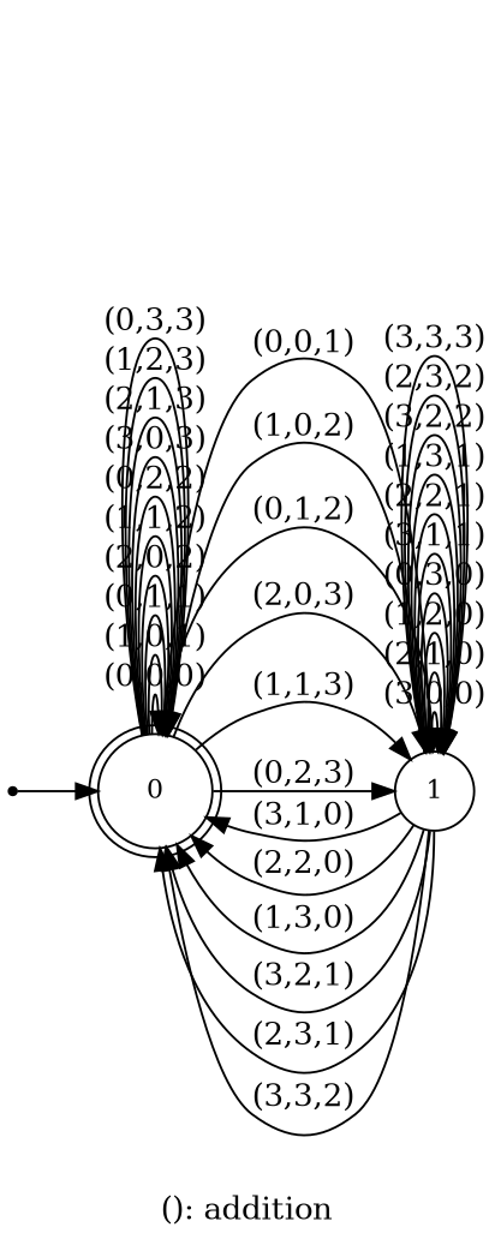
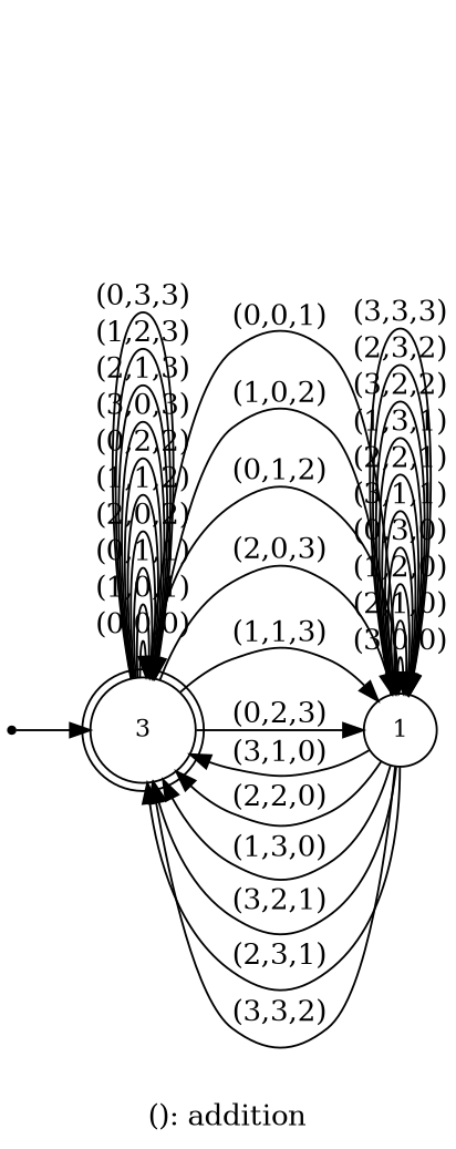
  digraph {
    label="(): addition"
    rankdir=LR
    node [fontsize=12]
-   n1 [label=0 shape=doublecircle]
+   n1 [label=3 shape=doublecircle]
    n2 [label=1 shape=circle]
    n3 [label=1 shape=point]
    n1 -> n1 [label="(0,0,0)"]
    n1 -> n1 [label="(1,0,1)"]
    n1 -> n1 [label="(0,1,1)"]
    n1 -> n1 [label="(2,0,2)"]
    n1 -> n1 [label="(1,1,2)"]
    n1 -> n1 [label="(0,2,2)"]
    n1 -> n1 [label="(3,0,3)"]
    n1 -> n1 [label="(2,1,3)"]
    n1 -> n1 [label="(1,2,3)"]
    n1 -> n1 [label="(0,3,3)"]
    n1 -> n2 [label="(0,0,1)"]
    n1 -> n2 [label="(1,0,2)"]
    n1 -> n2 [label="(0,1,2)"]
    n1 -> n2 [label="(2,0,3)"]
    n1 -> n2 [label="(1,1,3)"]
    n1 -> n2 [label="(0,2,3)"]
    n2 -> n1 [label="(3,1,0)"]
    n2 -> n1 [label="(2,2,0)"]
    n2 -> n1 [label="(1,3,0)"]
    n2 -> n1 [label="(3,2,1)"]
    n2 -> n1 [label="(2,3,1)"]
    n2 -> n1 [label="(3,3,2)"]
    n2 -> n2 [label="(3,0,0)"]
    n2 -> n2 [label="(2,1,0)"]
    n2 -> n2 [label="(1,2,0)"]
    n2 -> n2 [label="(0,3,0)"]
    n2 -> n2 [label="(3,1,1)"]
    n2 -> n2 [label="(2,2,1)"]
    n2 -> n2 [label="(1,3,1)"]
    n2 -> n2 [label="(3,2,2)"]
    n2 -> n2 [label="(2,3,2)"]
    n2 -> n2 [label="(3,3,3)"]
    n3 -> n1
  }
